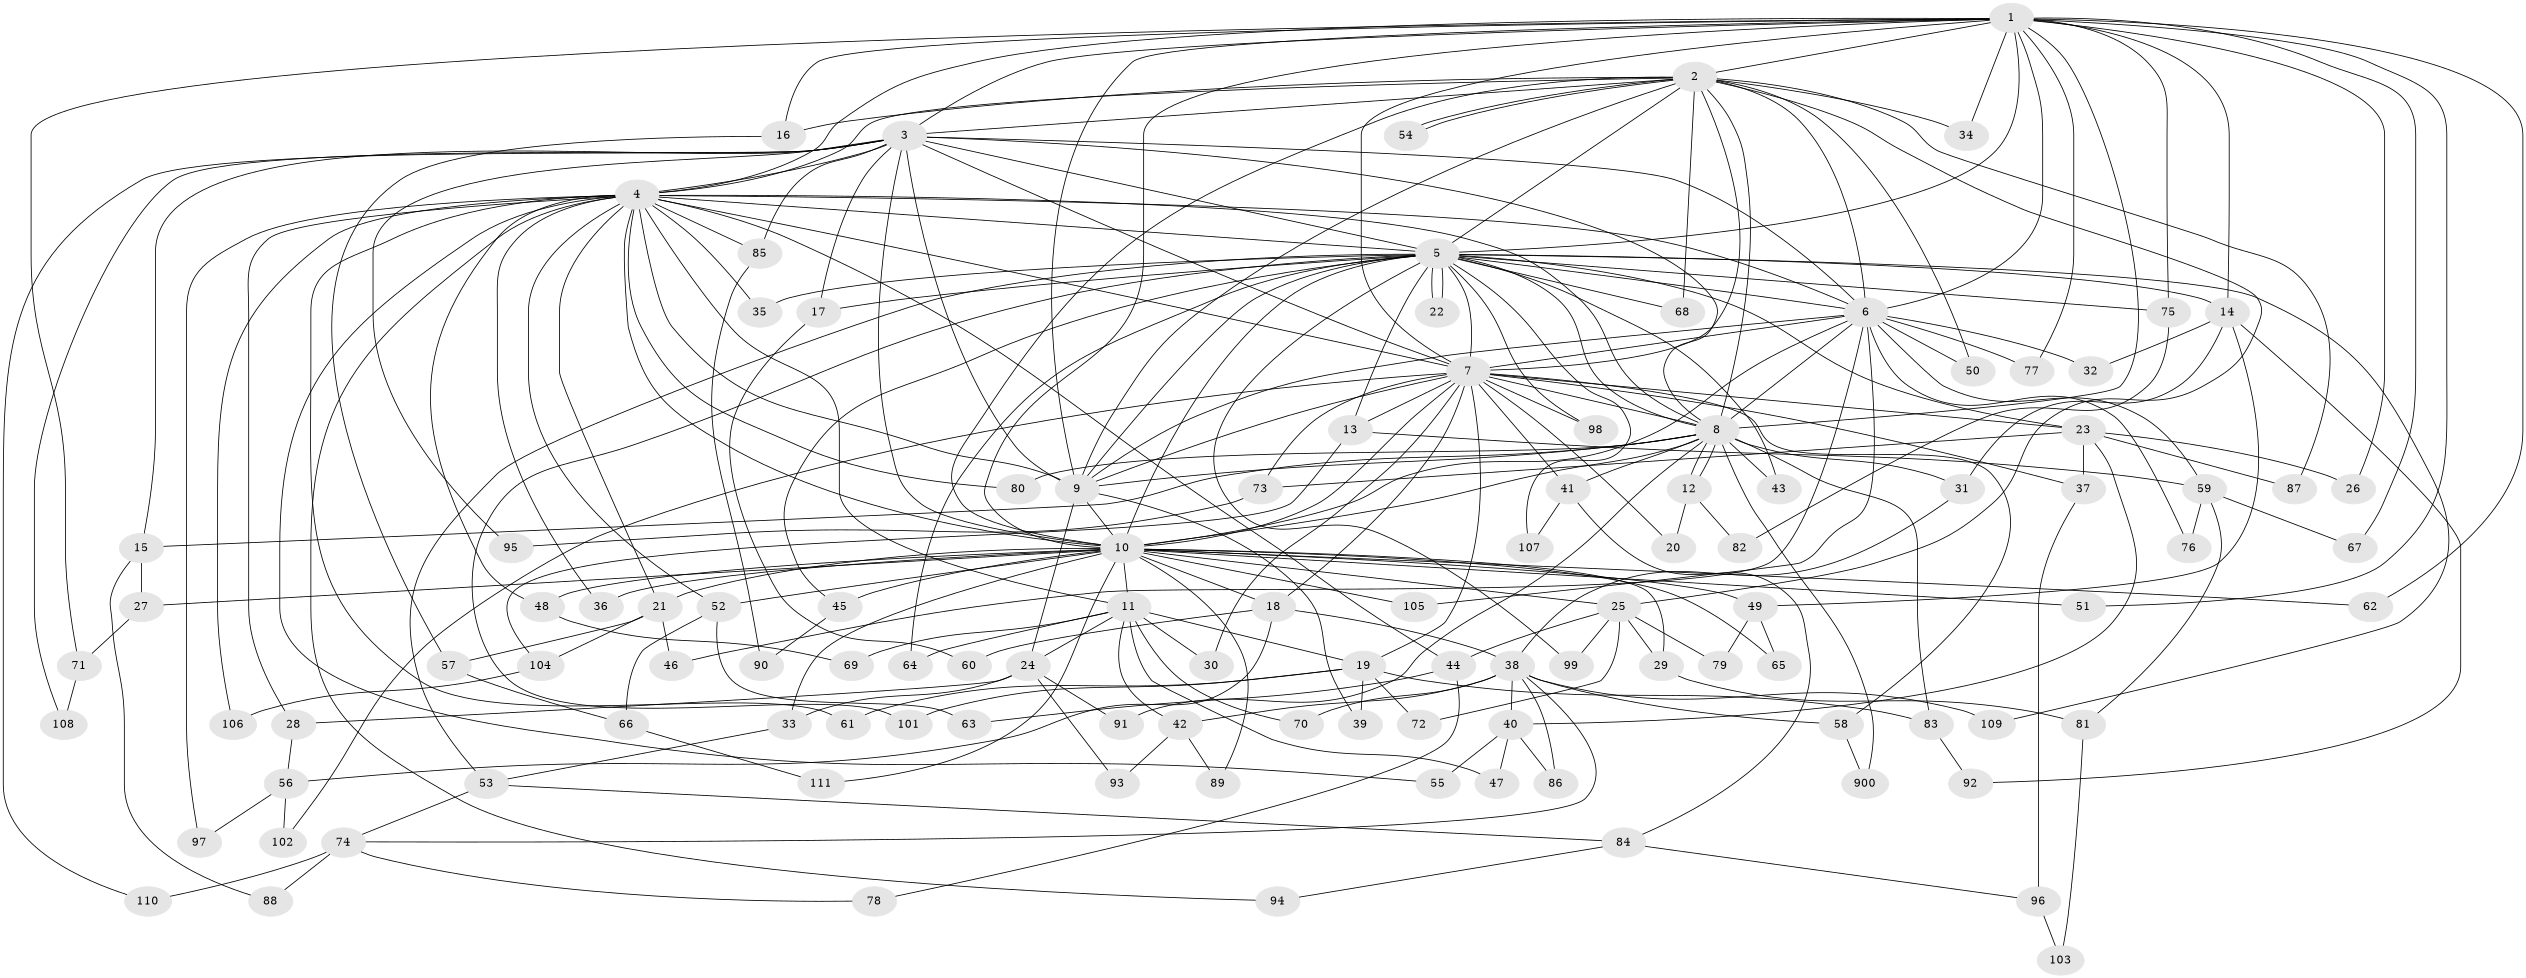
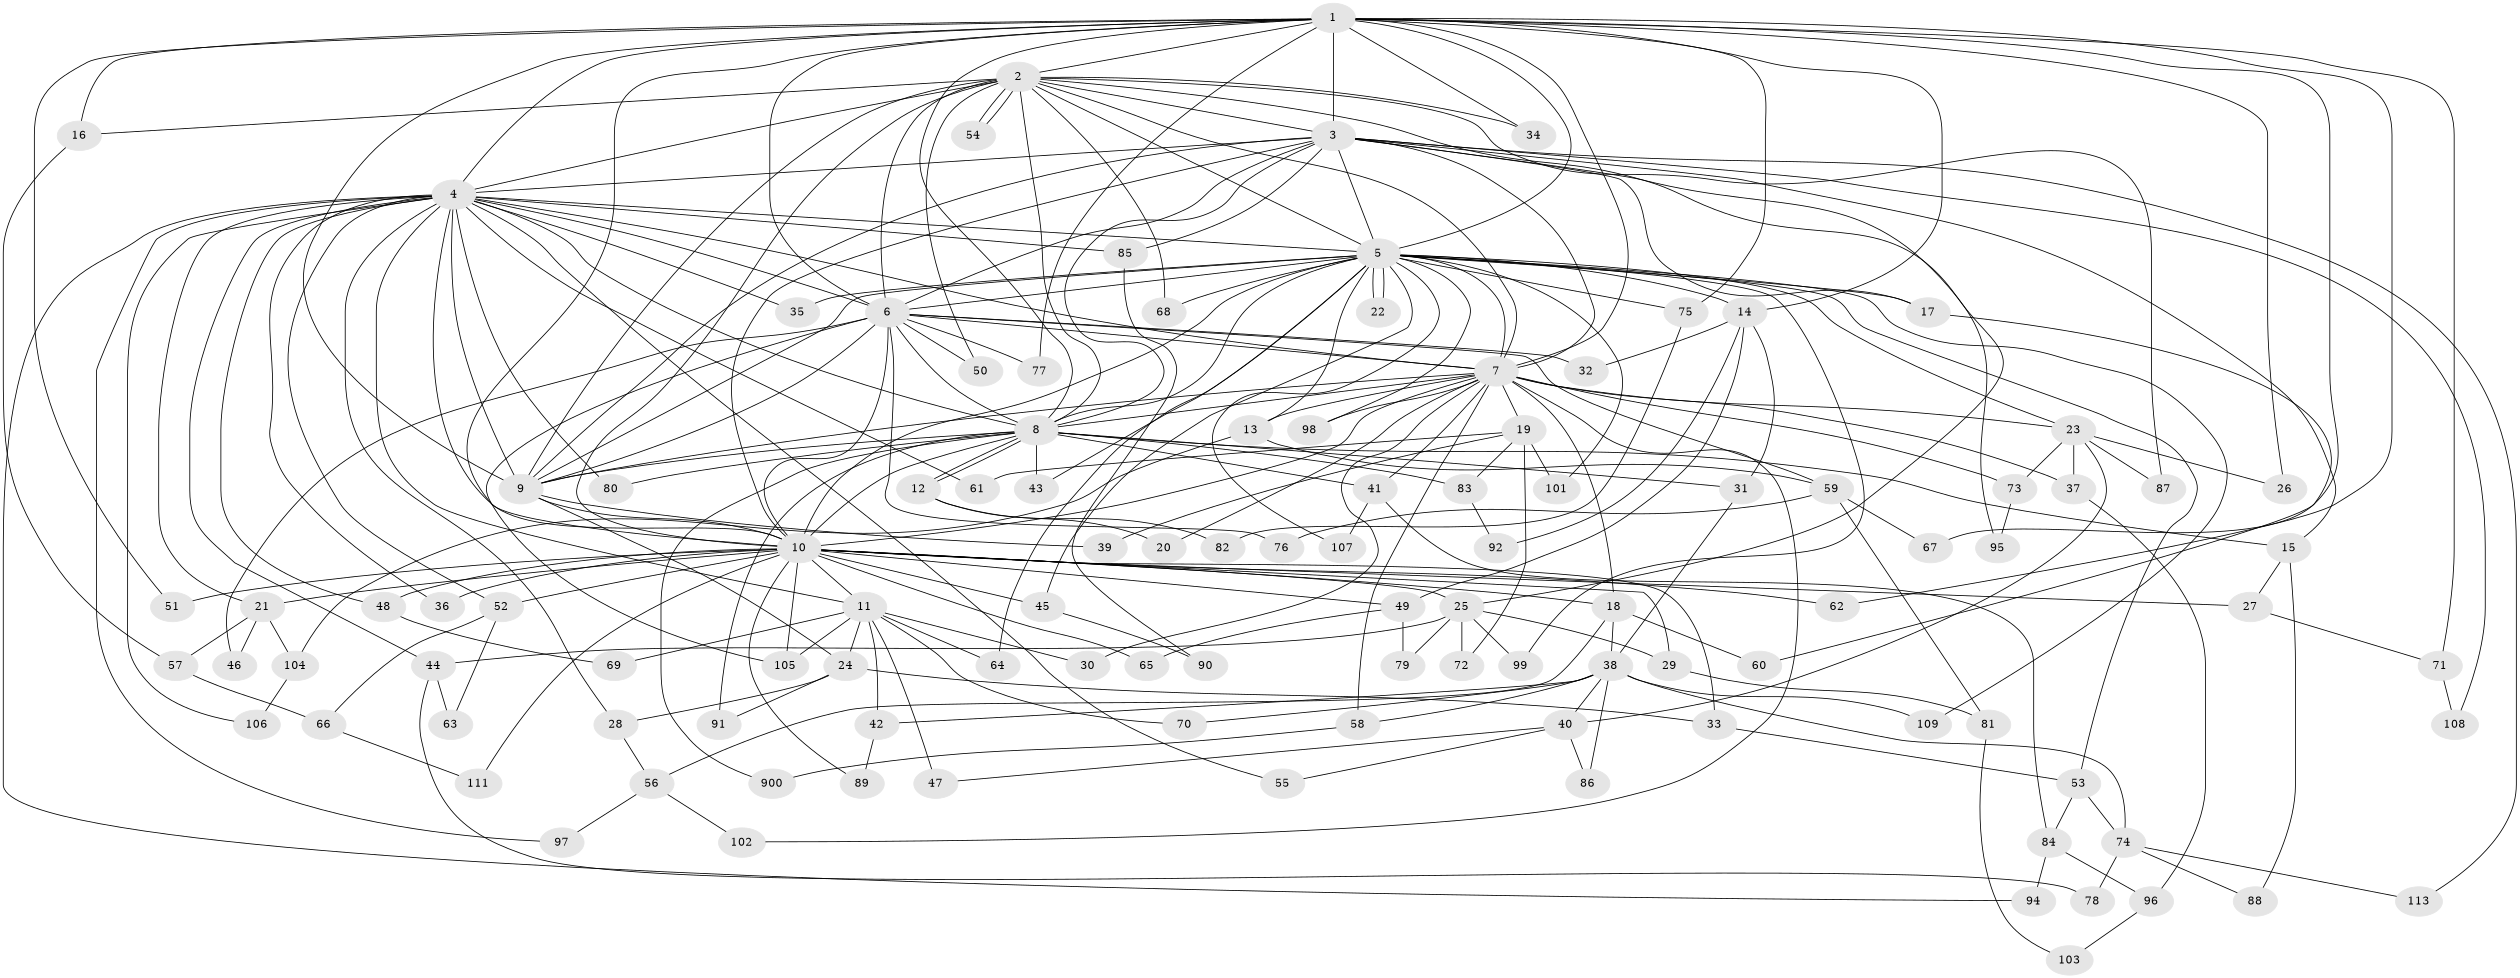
  graph {
    node [color=gray90 style=filled]
    1
    2
    3
    4
    5
    6
    7
    8
    9
    10
    14
    16
    26
    34
    51
    62
    67
    71
    75
    77
    25
    50
    54
    68
    87
    15
    17
    85
    95
    108
-   110
+   110 [label=113]
    11
    21
    28
    35
    36
    44
    48
    52
    55
    61
    80
    94
    97
    106
    13
    22
    23
    43
    45
    53
    64
    98
    99
    101
    107
    109
    32
    46
    59
    76
    105
    18
    19
    20
    30
    37
    41
    58
    73
    102
    12
    31
    83
    91
    n76 [label=900]
    24
    39
    27
    29
    33
    49
    65
    89
    111
    92
    57
    82
    72
    79
    88
    60
    90
    42
    47
    69
    70
    104
    56
    63
    78
    66
    40
    74
    84
    81
    38
    96
-   93
    86
    103
    1 -- 2
    1 -- 3
    1 -- 4
    1 -- 5
    1 -- 6
    1 -- 7
    1 -- 8
    1 -- 9
    1 -- 10
    1 -- 14
    1 -- 16
    1 -- 26
    1 -- 34
    1 -- 51
    1 -- 62
    1 -- 67
    1 -- 71
    1 -- 75
    1 -- 77
    2 -- 3
    2 -- 4
    2 -- 5
    2 -- 6
    2 -- 7
    2 -- 8
    2 -- 9
    2 -- 10
    2 -- 16
    2 -- 34
    2 -- 25
    2 -- 50
    2 -- 54
    2 -- 54
    2 -- 68
    2 -- 87
    3 -- 4
    3 -- 5
    3 -- 6
    3 -- 7
    3 -- 8
    3 -- 9
    3 -- 10
    3 -- 15
    3 -- 17
    3 -- 85
    3 -- 95
    3 -- 108
    3 -- 110
    4 -- 5
    4 -- 6
    4 -- 7
    4 -- 8
    4 -- 9
    4 -- 10
    4 -- 85
    4 -- 11
    4 -- 21
    4 -- 28
    4 -- 35
    4 -- 36
    4 -- 44
    4 -- 48
    4 -- 52
    4 -- 55
    4 -- 61
    4 -- 80
    4 -- 94
    4 -- 97
    4 -- 106
    5 -- 6
    5 -- 7
    5 -- 8
    5 -- 9
    5 -- 10
    5 -- 14
    5 -- 75
    5 -- 68
    5 -- 17
    5 -- 35
    5 -- 13
    5 -- 22
    5 -- 22
    5 -- 23
    5 -- 43
    5 -- 45
    5 -- 53
    5 -- 64
    5 -- 98
    5 -- 99
    5 -- 101
    5 -- 107
    5 -- 109
    6 -- 7
    6 -- 8
    6 -- 9
    6 -- 10
    6 -- 77
    6 -- 50
    6 -- 32
    6 -- 46
    6 -- 59
    6 -- 76
    6 -- 105
    7 -- 8
    7 -- 9
    7 -- 10
    7 -- 13
    7 -- 23
    7 -- 98
    7 -- 18
    7 -- 19
    7 -- 20
    7 -- 30
    7 -- 37
    7 -- 41
    7 -- 58
    7 -- 73
    7 -- 102
    8 -- 9
    8 -- 10
    8 -- 15
    8 -- 80
    8 -- 43
    8 -- 41
    8 -- 12
    8 -- 12
    8 -- 31
    8 -- 83
    8 -- 91
    8 -- n76
    9 -- 10
    9 -- 24
    9 -- 39
    10 -- 51
    10 -- 62
    10 -- 25
    10 -- 11
    10 -- 21
    10 -- 36
    10 -- 48
    10 -- 52
    10 -- 45
    10 -- 105
    10 -- 18
    10 -- 27
    10 -- 29
    10 -- 33
    10 -- 49
    10 -- 65
    10 -- 89
    10 -- 111
    14 -- 32
    14 -- 31
    14 -- 49
    14 -- 92
    16 -- 57
    71 -- 108
    75 -- 82
    25 -- 44
    25 -- 99
    25 -- 29
    25 -- 72
    25 -- 79
    15 -- 27
    15 -- 88
    17 -- 60
    85 -- 90
    11 -- 64
-   11 -- 19
+   11 -- 105
    11 -- 30
    11 -- 24
    11 -- 42
    11 -- 47
    11 -- 69
    11 -- 70
    21 -- 46
    21 -- 57
    21 -- 104
    28 -- 56
    44 -- 63
    44 -- 78
    48 -- 69
    52 -- 63
    52 -- 66
    13 -- 59
    13 -- 104
    23 -- 26
    23 -- 87
    23 -- 37
    23 -- 73
    23 -- 40
    45 -- 90
    53 -- 74
    53 -- 84
    59 -- 67
    59 -- 76
    59 -- 81
    18 -- 60
    18 -- 56
    18 -- 38
    19 -- 61
    19 -- 101
    19 -- 83
    19 -- 39
    19 -- 72
    37 -- 96
    41 -- 107
    41 -- 84
    58 -- n76
    73 -- 95
    12 -- 20
    12 -- 82
    31 -- 38
    83 -- 92
    24 -- 28
    24 -- 91
    24 -- 33
-   24 -- 93
    27 -- 71
    29 -- 81
    33 -- 53
    49 -- 65
    49 -- 79
    57 -- 66
    42 -- 89
-   42 -- 93
    104 -- 106
    56 -- 97
    56 -- 102
    66 -- 111
    40 -- 55
    40 -- 47
    40 -- 86
    74 -- 110
    74 -- 88
    74 -- 78
    84 -- 94
    84 -- 96
    81 -- 103
    38 -- 109
    38 -- 58
    38 -- 42
    38 -- 70
    38 -- 40
    38 -- 74
    38 -- 86
    96 -- 103
  }
